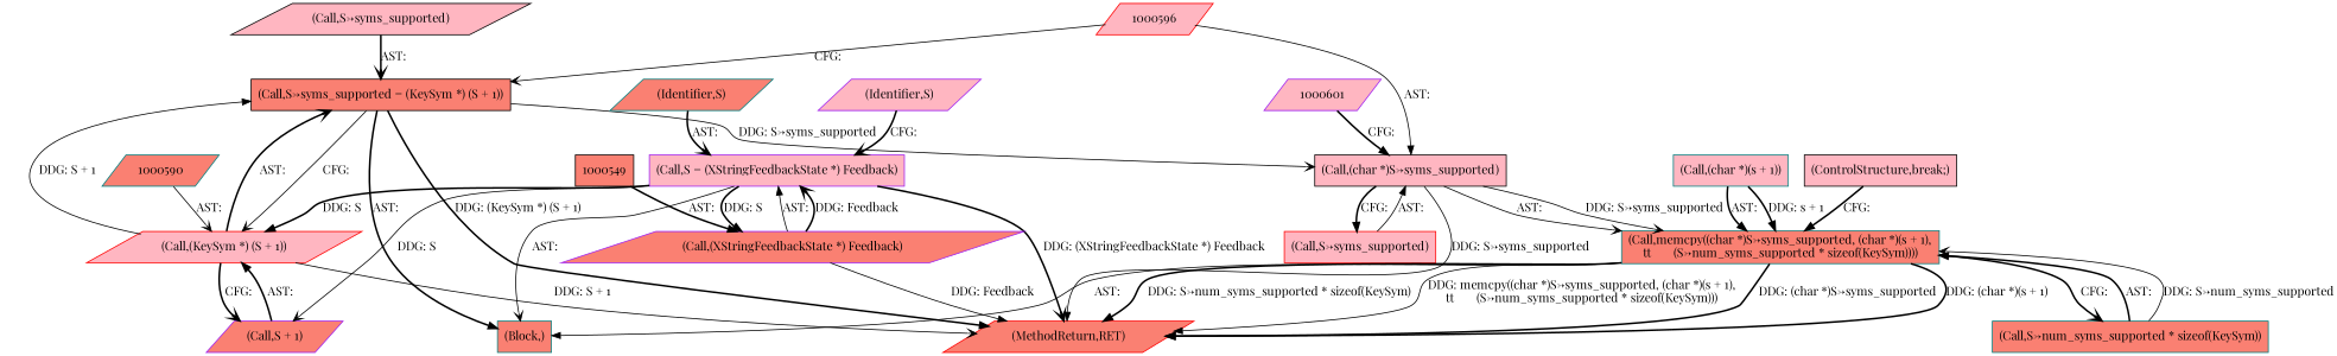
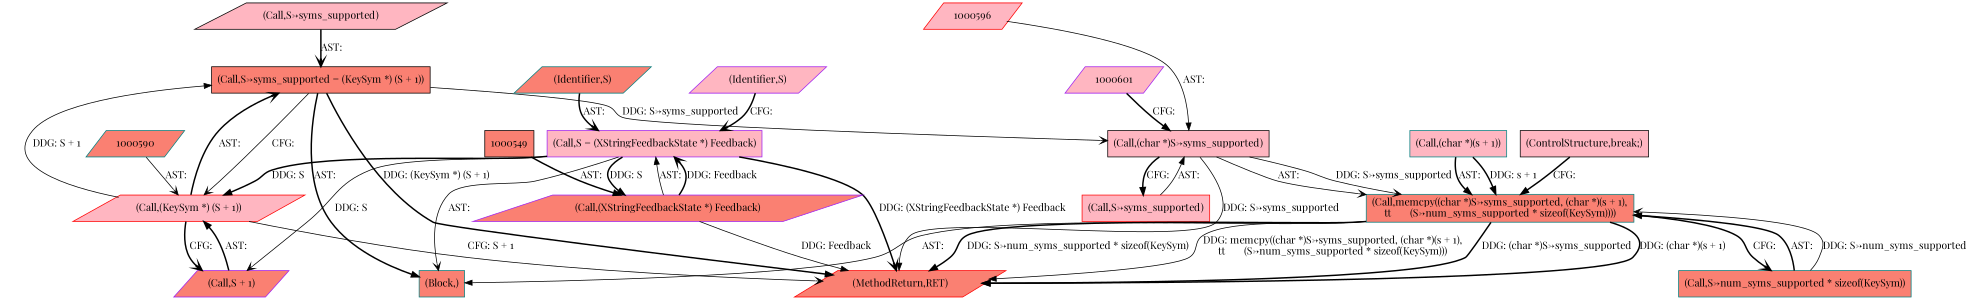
  digraph {
    fontname="Playfair Display"
    node [color=teal fillcolor=lightpink fontname="Playfair Display" shape=box style=filled]
    edge [arrowhead=normal fontname="Playfair Display" style=bold]
    n1 [color=black label="(Call,(char *)S->syms_supported)"]
    n2 [fillcolor=salmon label="(Call,memcpy((char *)S->syms_supported, (char *)(s + 1),\n\t\t       (S->num_syms_supported * sizeof(KeySym))))"]
    n3 [color=red label="(Call,S->syms_supported)"]
    n4 [color=red fillcolor=salmon label="(MethodReturn,RET)" shape=parallelogram]
    n5 [fillcolor=salmon label="(Block,)"]
    n6 [fillcolor=salmon label="(Call,S->num_syms_supported * sizeof(KeySym))"]
    n7 [color=black fillcolor=salmon label="(Call,S->syms_supported = (KeySym *) (S + 1))"]
    n8 [color=red label="(Call,(KeySym *) (S + 1))" shape=parallelogram]
    n9 [color=purple fillcolor=salmon label="(Call,S + 1)" shape=parallelogram]
    n10 [color=purple label="(Call,S = (XStringFeedbackState *) Feedback)"]
    n11 [color=purple fillcolor=salmon label="(Call,(XStringFeedbackState *) Feedback)" shape=parallelogram]
    n12 [label="(Call,(char *)(s + 1))"]
    n13 [fillcolor=salmon label="(Identifier,S)" shape=parallelogram]
    n14 [color=black label="(ControlStructure,break;)"]
    n15 [color=black label="(Call,S->syms_supported)" shape=parallelogram]
    n16 [color=purple label="(Identifier,S)" shape=parallelogram]
    1000596 [color=red shape=parallelogram]
    1000601 [color=purple shape=parallelogram]
    1000590 [fillcolor=salmon shape=parallelogram]
    1000549 [color=black fillcolor=salmon]
    n1 -> n2 [arrowhead=vee label="AST: " style=solid]
    n1 -> n2 [arrowhead=vee label="DDG: S->syms_supported" style=solid]
    n1 -> n3 [label="CFG: "]
    n1 -> n4 [label="DDG: S->syms_supported" style=solid]
    n2 -> n4 [label="DDG: (char *)S->syms_supported"]
    n2 -> n4 [label="DDG: (char *)(s + 1)"]
    n2 -> n4 [label="DDG: S->num_syms_supported * sizeof(KeySym)"]
    n2 -> n4 [label="DDG: memcpy((char *)S->syms_supported, (char *)(s + 1),\n\t\t       (S->num_syms_supported * sizeof(KeySym)))" style=solid]
    n2 -> n5 [label="AST: " style=solid]
    n2 -> n6 [arrowhead=vee label="CFG: "]
    n3 -> n1 [label="AST: " style=solid]
    n6 -> n2 [label="AST: "]
    n6 -> n2 [arrowhead=vee label="DDG: S->num_syms_supported" style=solid]
    n7 -> n1 [arrowhead=vee label="DDG: S->syms_supported" style=solid]
    n7 -> n4 [label="DDG: (KeySym *) (S + 1)"]
    n7 -> n5 [label="AST: "]
    n7 -> n8 [arrowhead=vee label="CFG: " style=solid]
-   n8 -> n4 [arrowhead=vee label="DDG: S + 1" style=solid]
+   n8 -> n4 [arrowhead=vee label="CFG: S + 1" style=solid]
    n8 -> n7 [arrowhead=vee label="AST: "]
    n8 -> n7 [label="DDG: S + 1" style=solid]
    n8 -> n9 [arrowhead=vee label="CFG: "]
    n9 -> n8 [label="AST: "]
    n10 -> n4 [arrowhead=vee label="DDG: (XStringFeedbackState *) Feedback"]
    n10 -> n5 [arrowhead=vee label="AST: " style=solid]
    n10 -> n8 [label="DDG: S"]
    n10 -> n9 [arrowhead=vee label="DDG: S" style=solid]
    n10 -> n11 [label="DDG: S"]
    n11 -> n4 [label="DDG: Feedback" style=solid]
    n11 -> n10 [label="AST: " style=solid]
    n11 -> n10 [arrowhead=vee label="DDG: Feedback"]
    n12 -> n2 [label="AST: "]
    n12 -> n2 [label="DDG: s + 1"]
    n13 -> n10 [arrowhead=vee label="AST: "]
    n14 -> n2 [label="CFG: "]
    n15 -> n7 [arrowhead=vee label="AST: "]
    n16 -> n10 [arrowhead=vee label="CFG: "]
    1000596 -> n1 [label="AST: " style=solid]
-   1000596 -> n7 [arrowhead=vee label="CFG: " style=solid]
    1000601 -> n1 [label="CFG: "]
    1000590 -> n8 [arrowhead=vee label="AST: " style=solid]
    1000549 -> n11 [label="AST: "]
  }
